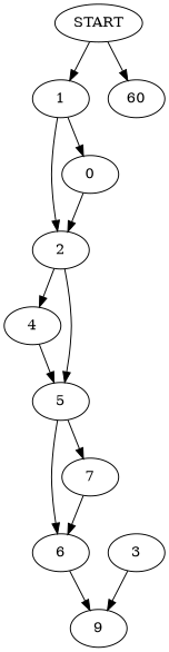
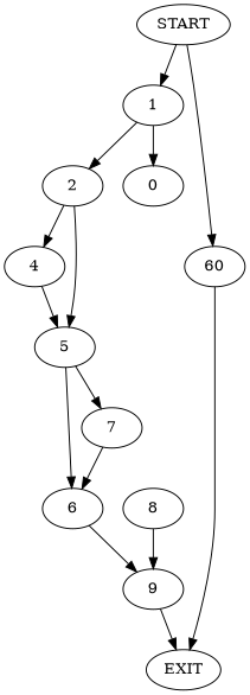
  digraph {
    fontname="DejaVu Serif"
    node [fontname="DejaVu Serif"]
    edge [fontname="DejaVu Serif"]
    n1 [label=START]
    1
    n3 [label=60]
    2
    n5 [label=0]
+   n6 [label=EXIT]
    4
    5
    6
    7
    9
-   8 [label=3]
+   8
    n1 -> 1
    n1 -> n3
    1 -> 2
    1 -> n5
+   n3 -> n6
    2 -> 4
    2 -> 5
-   n5 -> 2
    4 -> 5
    5 -> 6
    5 -> 7
    6 -> 9
    7 -> 6
+   9 -> n6
    8 -> 9
  }
